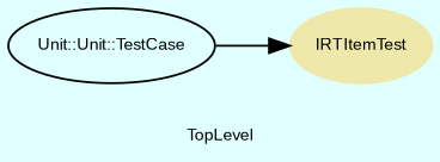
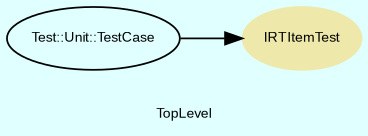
  digraph {
    bgcolor=lightcyan1
    compound=true
    fontname=Arial
    fontsize=8
    label=TopLevel
    rankdir=LR
    node [fontname=Arial fontsize=8]
    n1 [color=palegoldenrod fontcolor=black label=IRTItemTest shape=ellipse style=filled]
-   n2 [color=black label="Unit::Unit::TestCase"]
+   n2 [color=black label="Test::Unit::TestCase"]
    n2 -> n1
  }
